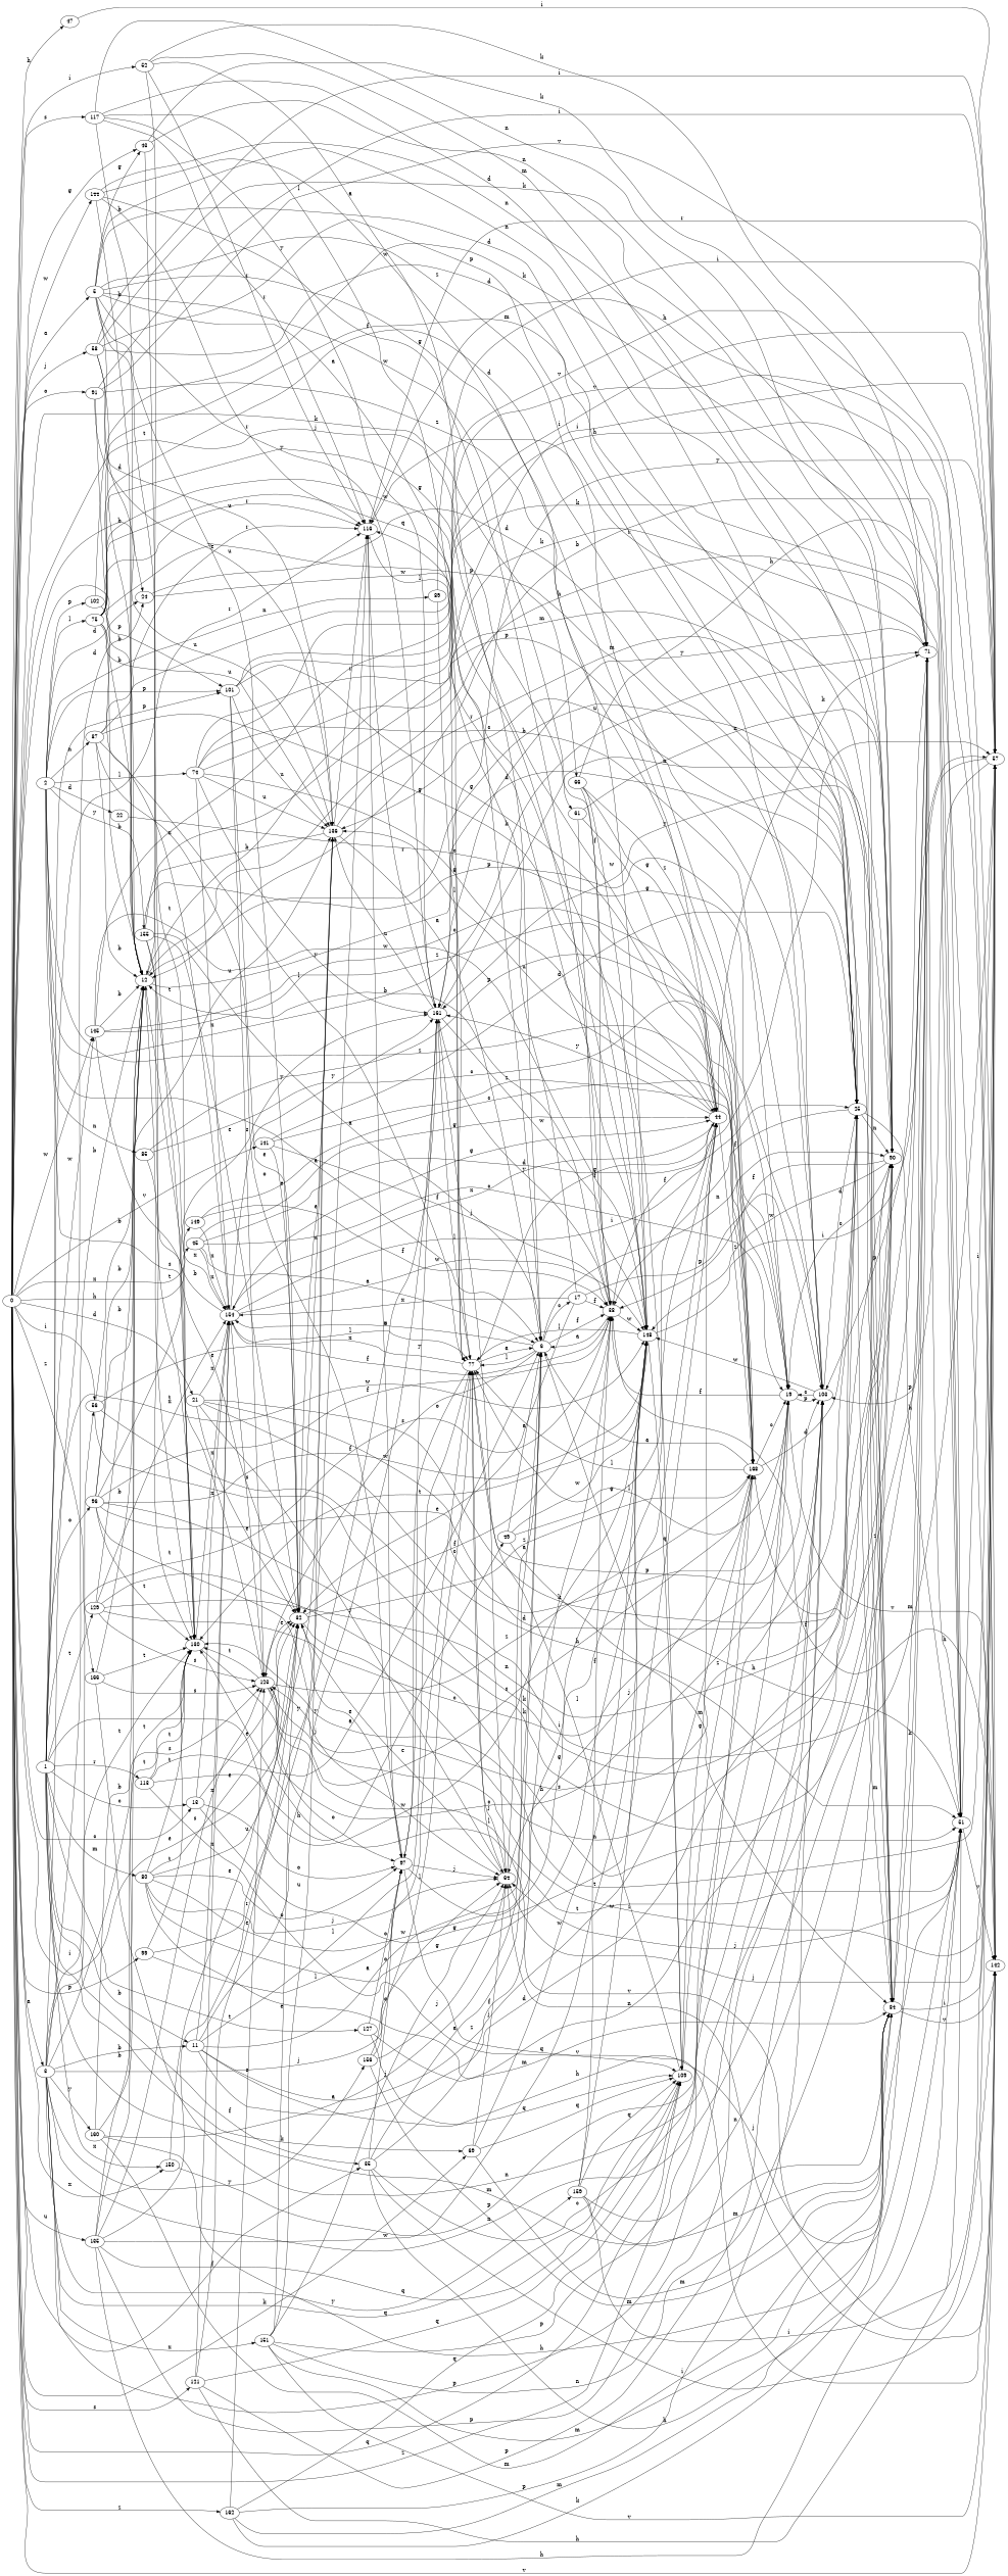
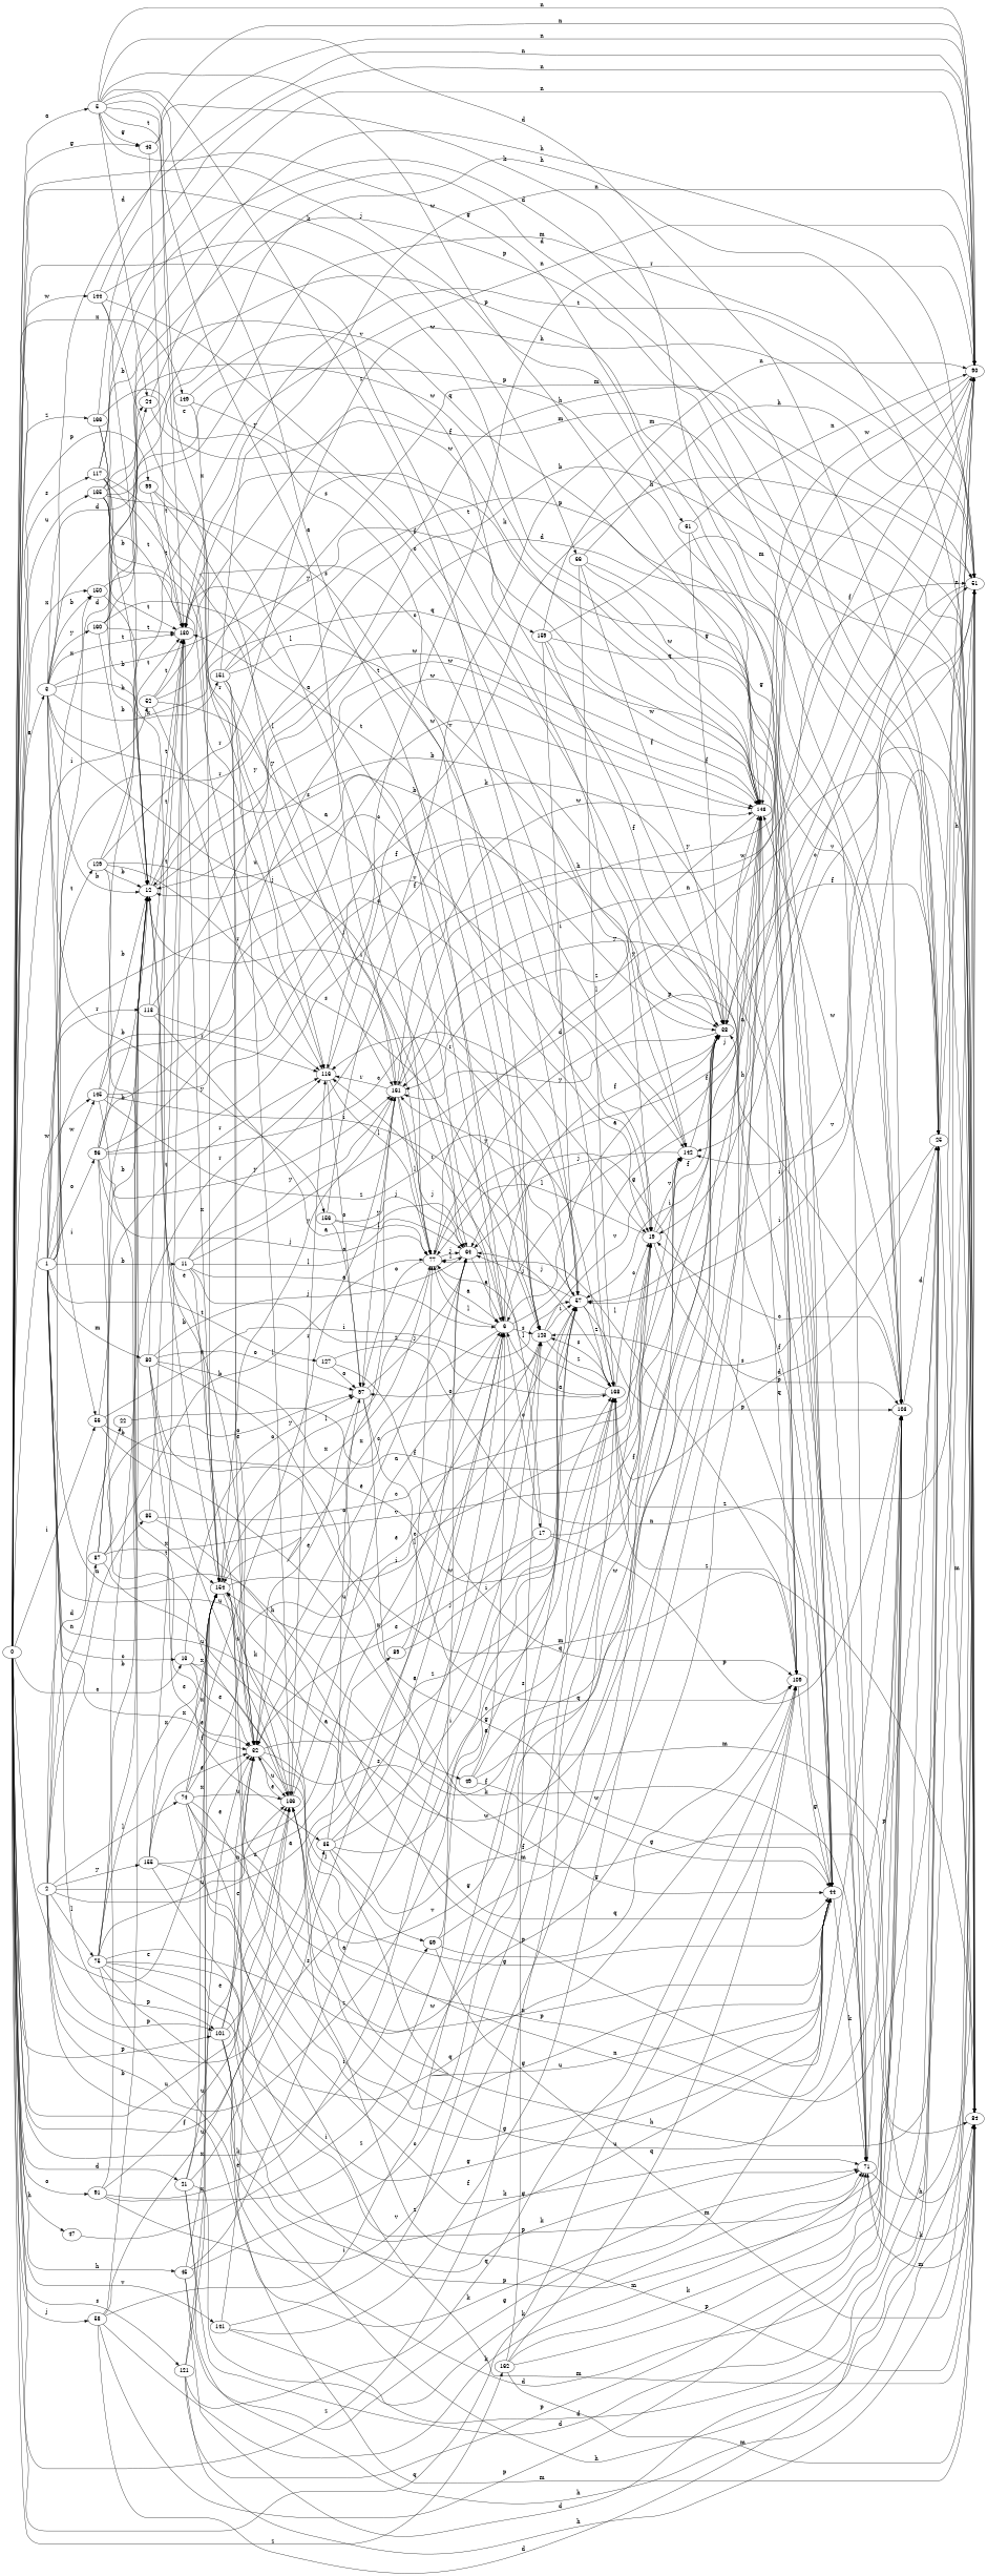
  strict digraph {
    rankdir=LR
    0
    3
    5
    13
    21
    32
    35
    43
    45
    47
    52
    56
    58
    61
    66
    69
    91
    99
    101
    109
    117
    121
    135
    136
    141
    142
    144
    145
    149
    150
    162
    166
    168
    11
    24
    123
    12
    64
    90
    103
    130
    151
    156
    159
    160
    148
    6
    25
    44
    161
    154
    97
    71
    51
    38
    57
    19
    84
    116
    77
    1
    49
    80
    96
    113
    127
    129
    2
    22
    74
    75
    85
    87
    89
-   102
    155
    17
    0 -> 3 [label=a]
    0 -> 5 [label=a]
    0 -> 13 [label=c]
    0 -> 21 [label=d]
    0 -> 32 [label=e]
    0 -> 35 [label=f]
    0 -> 43 [label=g]
    0 -> 45 [label=h]
    0 -> 47 [label=h]
    0 -> 52 [label=i]
    0 -> 56 [label=i]
    0 -> 58 [label=j]
    0 -> 61 [label=j]
    0 -> 66 [label=k]
    0 -> 69 [label=k]
    0 -> 91 [label=o]
    0 -> 99 [label=p]
    0 -> 101 [label=p]
    0 -> 109 [label=q]
    0 -> 117 [label=s]
    0 -> 121 [label=s]
    0 -> 135 [label=u]
    0 -> 136 [label=u]
    0 -> 141 [label=v]
    0 -> 142 [label=v]
    0 -> 144 [label=w]
    0 -> 145 [label=w]
    0 -> 149 [label=x]
    0 -> 150 [label=x]
    0 -> 162 [label=z]
    0 -> 166 [label=z]
    0 -> 168 [label=z]
    3 -> 56 [label=i]
    3 -> 109 [label=q]
-   3 -> 11 [label=b]
+   3 -> 150 [label=b]
    3 -> 24 [label=d]
    3 -> 123 [label=s]
    3 -> 12 [label=b]
    3 -> 64 [label=j]
    3 -> 90 [label=n]
    3 -> 103 [label=p]
    3 -> 130 [label=t]
    3 -> 151 [label=x]
    3 -> 156 [label=y]
    3 -> 159 [label=y]
    3 -> 160 [label=y]
    5 -> 32 [label=e]
    5 -> 43 [label=g]
    5 -> 168 [label=z]
    5 -> 24 [label=d]
    5 -> 90 [label=n]
    5 -> 130 [label=t]
    5 -> 148 [label=w]
    5 -> 6 [label=a]
    5 -> 25 [label=d]
    5 -> 44 [label=g]
    5 -> 161 [label=y]
    13 -> 32 [label=e]
    13 -> 44 [label=g]
    13 -> 154 [label=x]
    13 -> 97 [label=o]
    21 -> 32 [label=e]
    21 -> 64 [label=j]
    21 -> 25 [label=d]
    21 -> 154 [label=x]
    21 -> 71 [label=k]
    21 -> 51 [label=h]
    32 -> 136 [label=u]
    32 -> 168 [label=z]
    32 -> 90 [label=n]
    32 -> 38 [label=f]
    35 -> 6 [label=a]
    35 -> 97 [label=o]
    35 -> 51 [label=h]
    35 -> 38 [label=f]
    35 -> 57 [label=i]
    35 -> 19 [label=c]
    43 -> 90 [label=n]
    43 -> 130 [label=t]
    43 -> 71 [label=k]
    45 -> 6 [label=a]
    45 -> 25 [label=d]
    45 -> 44 [label=g]
    45 -> 154 [label=x]
    45 -> 19 [label=c]
    47 -> 57 [label=i]
    52 -> 130 [label=t]
    52 -> 6 [label=a]
    52 -> 71 [label=k]
    52 -> 84 [label=m]
    52 -> 116 [label=r]
    56 -> 12 [label=b]
    56 -> 71 [label=k]
    56 -> 38 [label=f]
    56 -> 57 [label=i]
    58 -> 136 [label=u]
    58 -> 12 [label=b]
    58 -> 103 [label=p]
    58 -> 25 [label=d]
    58 -> 71 [label=k]
    58 -> 57 [label=i]
    61 -> 90 [label=n]
    61 -> 44 [label=g]
    61 -> 38 [label=f]
    66 -> 168 [label=z]
    66 -> 148 [label=w]
    66 -> 44 [label=g]
    66 -> 51 [label=h]
    66 -> 38 [label=f]
    69 -> 109 [label=q]
    69 -> 64 [label=j]
    69 -> 148 [label=w]
    69 -> 84 [label=m]
    91 -> 136 [label=u]
    91 -> 142 [label=v]
    91 -> 168 [label=z]
    91 -> 12 [label=b]
    91 -> 57 [label=i]
    99 -> 130 [label=t]
    99 -> 161 [label=y]
    99 -> 77 [label=l]
    101 -> 32 [label=e]
    101 -> 136 [label=u]
    101 -> 123 [label=s]
    101 -> 44 [label=g]
    101 -> 71 [label=k]
    101 -> 51 [label=h]
    109 -> 168 [label=z]
    109 -> 44 [label=g]
    109 -> 77 [label=l]
    117 -> 12 [label=b]
    117 -> 90 [label=n]
    117 -> 25 [label=d]
    117 -> 161 [label=y]
    117 -> 116 [label=r]
    117 -> 77 [label=l]
    121 -> 32 [label=e]
    121 -> 109 [label=q]
    121 -> 103 [label=p]
    121 -> 154 [label=x]
    121 -> 51 [label=h]
    135 -> 109 [label=q]
    135 -> 123 [label=s]
    135 -> 12 [label=b]
    135 -> 103 [label=p]
    135 -> 130 [label=t]
    135 -> 148 [label=w]
    135 -> 51 [label=h]
    135 -> 116 [label=r]
    136 -> 32 [label=e]
    136 -> 12 [label=b]
    136 -> 6 [label=a]
    136 -> 84 [label=m]
    136 -> 116 [label=r]
    141 -> 32 [label=e]
    141 -> 168 [label=z]
    141 -> 25 [label=d]
    141 -> 38 [label=f]
    142 -> 12 [label=b]
    142 -> 64 [label=j]
    142 -> 38 [label=f]
    144 -> 12 [label=b]
    144 -> 90 [label=n]
    144 -> 148 [label=w]
    144 -> 38 [label=f]
    144 -> 116 [label=r]
    145 -> 32 [label=e]
    145 -> 168 [label=z]
    145 -> 12 [label=b]
    145 -> 148 [label=w]
    145 -> 57 [label=i]
    145 -> 19 [label=c]
    149 -> 154 [label=x]
    149 -> 38 [label=f]
    149 -> 19 [label=c]
    150 -> 32 [label=e]
    150 -> 103 [label=p]
    162 -> 109 [label=q]
    162 -> 123 [label=s]
    162 -> 103 [label=p]
    162 -> 71 [label=k]
    162 -> 84 [label=m]
    166 -> 123 [label=s]
    166 -> 12 [label=b]
    166 -> 90 [label=n]
    166 -> 130 [label=t]
    168 -> 123 [label=s]
    168 -> 64 [label=j]
    168 -> 6 [label=a]
    168 -> 25 [label=d]
    168 -> 19 [label=c]
    168 -> 77 [label=l]
    11 -> 168 [label=z]
    11 -> 6 [label=a]
    11 -> 25 [label=d]
    11 -> 161 [label=y]
    11 -> 154 [label=x]
    11 -> 51 [label=h]
    11 -> 77 [label=l]
    24 -> 148 [label=w]
    24 -> 25 [label=d]
    123 -> 32 [label=e]
    123 -> 142 [label=v]
    123 -> 168 [label=z]
    123 -> 130 [label=t]
    123 -> 97 [label=o]
    123 -> 57 [label=i]
    12 -> 130 [label=t]
    12 -> 25 [label=d]
    12 -> 51 [label=h]
    12 -> 57 [label=i]
    64 -> 32 [label=e]
    64 -> 6 [label=a]
    64 -> 77 [label=l]
    90 -> 148 [label=w]
    90 -> 161 [label=y]
    90 -> 38 [label=f]
    90 -> 19 [label=c]
    90 -> 116 [label=r]
    103 -> 148 [label=w]
    103 -> 25 [label=d]
    103 -> 19 [label=c]
    130 -> 154 [label=x]
    130 -> 19 [label=c]
    151 -> 32 [label=e]
    151 -> 136 [label=u]
    151 -> 142 [label=v]
    151 -> 64 [label=j]
    151 -> 90 [label=n]
    151 -> 103 [label=p]
    151 -> 84 [label=m]
    156 -> 64 [label=j]
    156 -> 97 [label=o]
    156 -> 84 [label=m]
    156 -> 77 [label=l]
    159 -> 109 [label=q]
    159 -> 90 [label=n]
    159 -> 148 [label=w]
    159 -> 38 [label=f]
    159 -> 57 [label=i]
    159 -> 84 [label=m]
    160 -> 12 [label=b]
    160 -> 130 [label=t]
    160 -> 6 [label=a]
    160 -> 51 [label=h]
    160 -> 84 [label=m]
    148 -> 109 [label=q]
    148 -> 130 [label=t]
    148 -> 57 [label=i]
    148 -> 77 [label=l]
    6 -> 123 [label=s]
    6 -> 90 [label=n]
    6 -> 154 [label=x]
    6 -> 51 [label=h]
    6 -> 38 [label=f]
    6 -> 77 [label=l]
    6 -> 17 [label=c]
    25 -> 136 [label=u]
    25 -> 123 [label=s]
    25 -> 90 [label=n]
    25 -> 51 [label=h]
    25 -> 38 [label=f]
    25 -> 84 [label=m]
    44 -> 136 [label=u]
    44 -> 168 [label=z]
    44 -> 161 [label=y]
    44 -> 154 [label=x]
    44 -> 71 [label=k]
    44 -> 38 [label=f]
    161 -> 136 [label=u]
    161 -> 64 [label=j]
    161 -> 90 [label=n]
    161 -> 148 [label=w]
    161 -> 116 [label=r]
    161 -> 77 [label=l]
-   154 -> 123 [label=s]
+   154 -> 32 [label=s]
    154 -> 12 [label=b]
    154 -> 148 [label=w]
    154 -> 44 [label=g]
    154 -> 161 [label=y]
    154 -> 57 [label=i]
    154 -> 77 [label=l]
    97 -> 32 [label=e]
    97 -> 109 [label=q]
    97 -> 64 [label=j]
    97 -> 44 [label=g]
    97 -> 161 [label=y]
    71 -> 103 [label=p]
    71 -> 161 [label=y]
    71 -> 51 [label=h]
    71 -> 84 [label=m]
    51 -> 142 [label=v]
    51 -> 64 [label=j]
    51 -> 130 [label=t]
    51 -> 57 [label=i]
    38 -> 12 [label=b]
    38 -> 148 [label=w]
    38 -> 6 [label=a]
    38 -> 161 [label=y]
    57 -> 168 [label=z]
    57 -> 64 [label=j]
    57 -> 103 [label=p]
    57 -> 130 [label=t]
    57 -> 161 [label=y]
    57 -> 116 [label=r]
    19 -> 142 [label=v]
    19 -> 103 [label=p]
    19 -> 38 [label=f]
    19 -> 77 [label=l]
    84 -> 142 [label=v]
    84 -> 12 [label=b]
    84 -> 71 [label=k]
    84 -> 57 [label=i]
    116 -> 97 [label=o]
    116 -> 51 [label=h]
    116 -> 77 [label=l]
    77 -> 64 [label=j]
    77 -> 103 [label=p]
    77 -> 6 [label=a]
    77 -> 44 [label=g]
    77 -> 154 [label=x]
    77 -> 97 [label=o]
    1 -> 13 [label=c]
    1 -> 35 [label=f]
    1 -> 69 [label=k]
    1 -> 101 [label=p]
    1 -> 145 [label=w]
    1 -> 150 [label=x]
    1 -> 11 [label=b]
    1 -> 148 [label=w]
    1 -> 38 [label=f]
    1 -> 84 [label=m]
    1 -> 116 [label=r]
    1 -> 49 [label=h]
    1 -> 80 [label=m]
    1 -> 96 [label=o]
    1 -> 113 [label=r]
    1 -> 127 [label=t]
    1 -> 129 [label=t]
    49 -> 148 [label=w]
    49 -> 6 [label=a]
    49 -> 44 [label=g]
    49 -> 84 [label=m]
    80 -> 32 [label=e]
    80 -> 136 [label=u]
    80 -> 64 [label=j]
    80 -> 130 [label=t]
    80 -> 148 [label=w]
    80 -> 44 [label=g]
    80 -> 97 [label=o]
    80 -> 84 [label=m]
    96 -> 136 [label=u]
    96 -> 12 [label=b]
    96 -> 64 [label=j]
    96 -> 130 [label=t]
    96 -> 148 [label=w]
    96 -> 161 [label=y]
    96 -> 71 [label=k]
    96 -> 38 [label=f]
    96 -> 19 [label=c]
    113 -> 142 [label=v]
    113 -> 130 [label=t]
    113 -> 148 [label=w]
    113 -> 6 [label=a]
    127 -> 109 [label=q]
    127 -> 90 [label=n]
    127 -> 97 [label=o]
    129 -> 123 [label=s]
    129 -> 12 [label=b]
    129 -> 90 [label=n]
    129 -> 154 [label=x]
    129 -> 51 [label=h]
    129 -> 19 [label=c]
    2 -> 101 [label=p]
    2 -> 168 [label=z]
    2 -> 24 [label=d]
    2 -> 123 [label=s]
    2 -> 6 [label=a]
    2 -> 71 [label=k]
    2 -> 22 [label=d]
    2 -> 74 [label=l]
    2 -> 75 [label=l]
    2 -> 85 [label=n]
    2 -> 87 [label=n]
    2 -> 89 [label=n]
-   2 -> 102 [label=p]
    2 -> 155 [label=y]
    22 -> 19 [label=c]
    74 -> 136 [label=u]
    74 -> 142 [label=v]
    74 -> 103 [label=p]
    74 -> 44 [label=g]
    74 -> 161 [label=y]
    74 -> 154 [label=x]
    74 -> 19 [label=c]
    74 -> 84 [label=m]
    75 -> 109 [label=q]
    75 -> 136 [label=u]
    75 -> 12 [label=b]
    75 -> 103 [label=p]
    75 -> 148 [label=w]
    75 -> 25 [label=d]
    75 -> 44 [label=g]
    75 -> 154 [label=x]
    75 -> 84 [label=m]
    75 -> 116 [label=r]
    85 -> 103 [label=p]
    85 -> 130 [label=t]
    85 -> 19 [label=c]
    87 -> 142 [label=v]
    87 -> 12 [label=b]
    87 -> 44 [label=g]
    87 -> 97 [label=o]
    87 -> 116 [label=r]
    87 -> 77 [label=l]
    89 -> 57 [label=i]
    89 -> 77 [label=l]
-   102 -> 12 [label=b]
-   102 -> 71 [label=k]
    155 -> 32 [label=e]
    155 -> 103 [label=p]
    155 -> 130 [label=t]
    155 -> 6 [label=a]
    155 -> 154 [label=x]
    155 -> 71 [label=k]
    17 -> 32 [label=e]
    17 -> 103 [label=p]
    17 -> 154 [label=x]
    17 -> 38 [label=f]
    17 -> 116 [label=r]
  }
